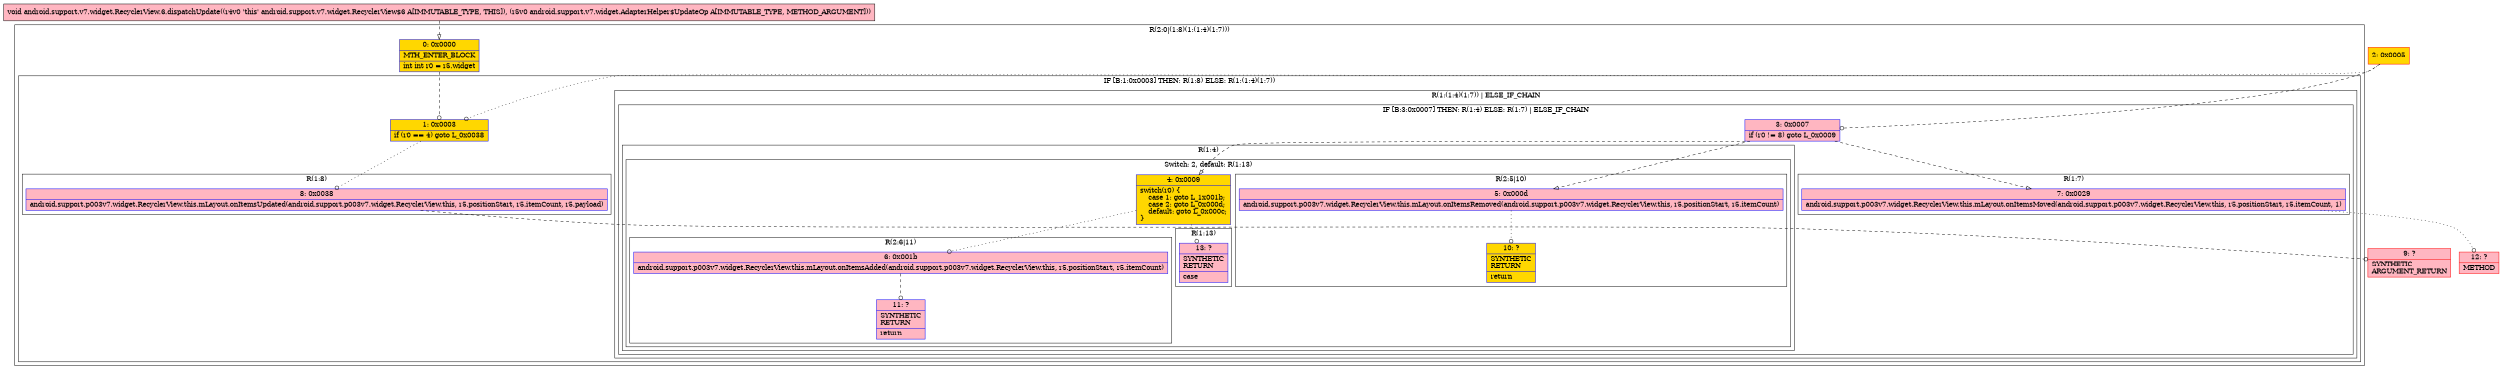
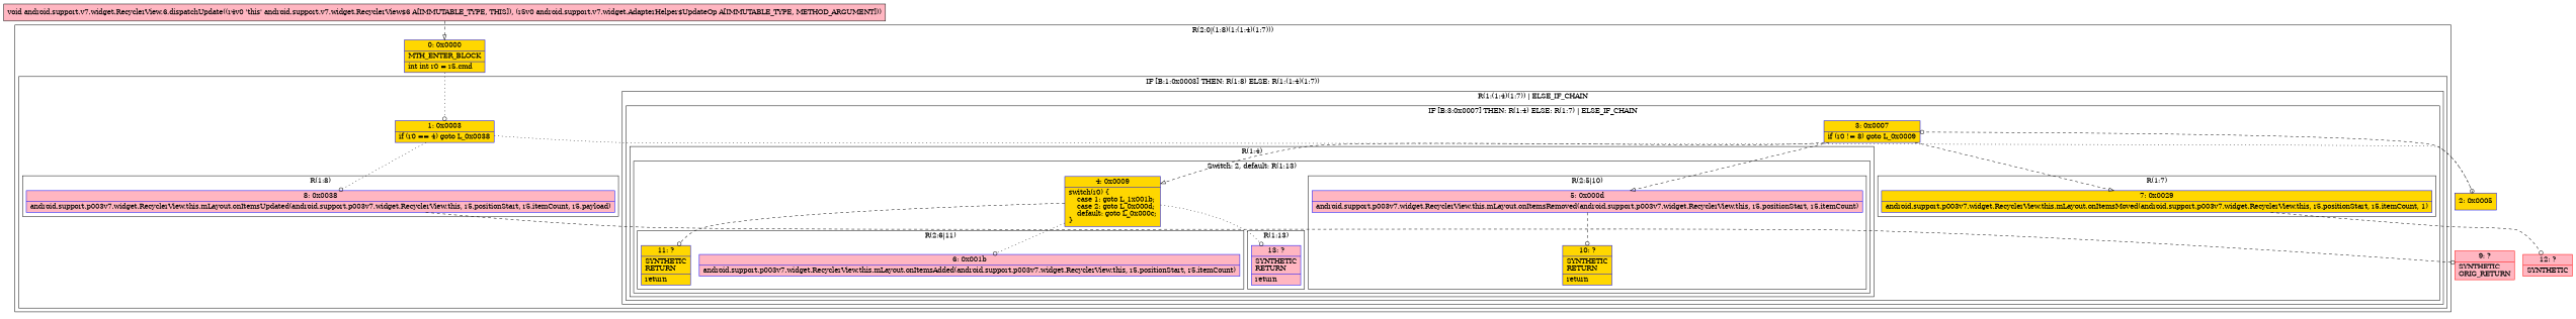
  digraph {
    node [color=blue fillcolor=lightpink shape=record style=filled]
    edge [arrowhead=odot style=dashed]
    n1 [label="{8\:\ 0x0038|android.support.p003v7.widget.RecyclerView.this.mLayout.onItemsUpdated(android.support.p003v7.widget.RecyclerView.this, r5.positionStart, r5.itemCount, r5.payload)\l}"]
    n2 [label="{6\:\ 0x001b|android.support.p003v7.widget.RecyclerView.this.mLayout.onItemsAdded(android.support.p003v7.widget.RecyclerView.this, r5.positionStart, r5.itemCount)\l}"]
-   n3 [label="{11\:\ ?|SYNTHETIC\lRETURN\l|return\l}"]
+   n3 [fillcolor=gold label="{11\:\ ?|SYNTHETIC\lRETURN\l|return\l}"]
    n4 [label="{5\:\ 0x000d|android.support.p003v7.widget.RecyclerView.this.mLayout.onItemsRemoved(android.support.p003v7.widget.RecyclerView.this, r5.positionStart, r5.itemCount)\l}"]
    n5 [fillcolor=gold label="{10\:\ ?|SYNTHETIC\lRETURN\l|return\l}"]
-   n6 [label="{13\:\ ?|SYNTHETIC\lRETURN\l|case\l}"]
+   n6 [label="{13\:\ ?|SYNTHETIC\lRETURN\l|return\l}"]
    n7 [fillcolor=gold label="{4\:\ 0x0009|switch(r0) \{\l    case 1: goto L_1x001b;\l    case 2: goto L_0x000d;\l    default: goto L_0x000c;\l\}\l}"]
-   n8 [label="{7\:\ 0x0029|android.support.p003v7.widget.RecyclerView.this.mLayout.onItemsMoved(android.support.p003v7.widget.RecyclerView.this, r5.positionStart, r5.itemCount, 1)\l}"]
-   n9 [label="{3\:\ 0x0007|if (r0 != 8) goto L_0x0009\l}"]
+   n8 [fillcolor=gold label="{7\:\ 0x0029|android.support.p003v7.widget.RecyclerView.this.mLayout.onItemsMoved(android.support.p003v7.widget.RecyclerView.this, r5.positionStart, r5.itemCount, 1)\l}"]
+   n9 [fillcolor=gold label="{3\:\ 0x0007|if (r0 != 8) goto L_0x0009\l}"]
    n10 [fillcolor=gold label="{1\:\ 0x0003|if (r0 == 4) goto L_0x0038\l}"]
-   n11 [fillcolor=gold label="{0\:\ 0x0000|MTH_ENTER_BLOCK\l|int int r0 = r5.widget\l}"]
-   n12 [color=red label="{9\:\ ?|SYNTHETIC\lARGUMENT_RETURN\l}"]
-   n13 [color=red label="{12\:\ ?|METHOD\l}"]
-   n14 [color=red fillcolor=gold label="{2\:\ 0x0005}"]
+   n11 [fillcolor=gold label="{0\:\ 0x0000|MTH_ENTER_BLOCK\l|int int r0 = r5.cmd\l}"]
+   n12 [color=red label="{9\:\ ?|SYNTHETIC\lORIG_RETURN\l}"]
+   n13 [color=red label="{12\:\ ?|SYNTHETIC\l}"]
+   n14 [fillcolor=gold label="{2\:\ 0x0005}"]
    n15 [label="{void android.support.v7.widget.RecyclerView.6.dispatchUpdate((r4v0 'this' android.support.v7.widget.RecyclerView$6 A[IMMUTABLE_TYPE, THIS]), (r5v0 android.support.v7.widget.AdapterHelper$UpdateOp A[IMMUTABLE_TYPE, METHOD_ARGUMENT])) }" color=""]
    subgraph cluster_1 {
      label="R(2:0|(1:8)(1:(1:4)(1:7)))"
      n11
      subgraph cluster_2 {
        label="IF [B:1:0x0003] THEN: R(1:8) ELSE: R(1:(1:4)(1:7))"
        n10
        subgraph cluster_3 {
          label="R(1:8)"
          n1
        }
        subgraph cluster_4 {
          label="R(1:(1:4)(1:7)) | ELSE_IF_CHAIN\l"
          subgraph cluster_5 {
            label="IF [B:3:0x0007] THEN: R(1:4) ELSE: R(1:7) | ELSE_IF_CHAIN\l"
            n9
            subgraph cluster_6 {
              label="R(1:4)"
              subgraph cluster_7 {
                label="Switch: 2, default: R(1:13)"
                n7
                subgraph cluster_8 {
                  label="R(2:6|11)"
                  n2
                  n3
                }
                subgraph cluster_9 {
                  label="R(2:5|10)"
                  n4
                  n5
                }
                subgraph cluster_10 {
                  label="R(1:13)"
                  n6
                }
              }
            }
            subgraph cluster_11 {
              label="R(1:7)"
              n8
            }
          }
        }
      }
    }
    n1 -> n12
-   n2 -> n3
-   n4 -> n5 [style=dotted]
+   n7 -> n3
+   n4 -> n5
    n7 -> n2 [style=dotted]
    n7 -> n6 [style=dotted]
-   n8 -> n13 [style=dotted]
+   n8 -> n13
    n9 -> n4 [arrowhead=onormal]
    n9 -> n7 [arrowhead=onormal]
    n9 -> n8 [arrowhead=onormal]
    n10 -> n1 [style=dotted]
-   n14 -> n10 [style=dotted]
-   n11 -> n10
+   n10 -> n14 [style=dotted]
+   n11 -> n10 [style=dotted]
    n14 -> n9
    n15 -> n11 [arrowhead=onormal]
  }
